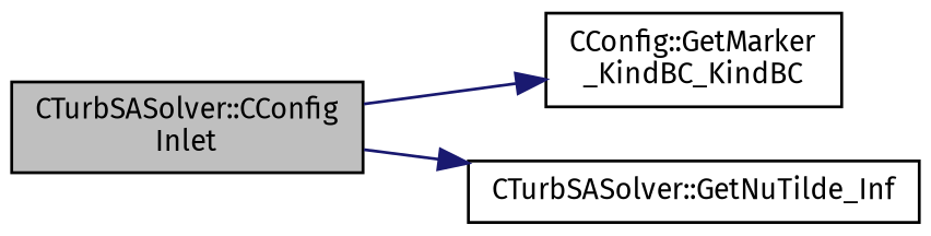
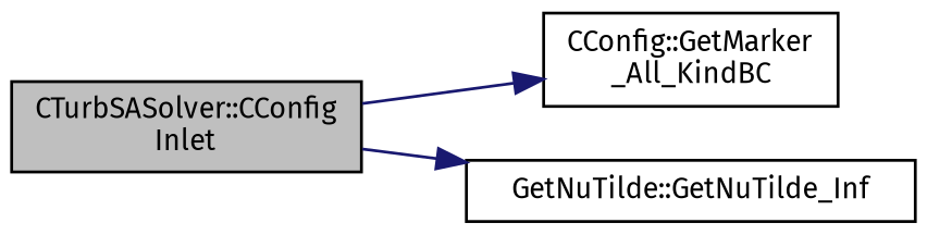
  digraph {
    fontname="Fira Sans"
    rankdir=LR
    node [color=black fillcolor=white fontname="Fira Sans" fontsize=10 shape=record style=filled]
    edge [color=midnightblue fontname="Fira Sans" fontsize=10 labelfontname=Helvetica labelfontsize=10 style=solid]
    n1 [fillcolor=grey75 fontcolor=black height=0.2 label="CTurbSASolver::CConfig\lInlet" width=0.4]
-   n2 [height=0.2 label="CConfig::GetMarker\l_KindBC_KindBC" width=0.4]
-   n3 [height=0.2 label="CTurbSASolver::GetNuTilde_Inf" width=0.4]
+   n2 [height=0.2 label="CConfig::GetMarker\l_All_KindBC" width=0.4]
+   n3 [height=0.2 label="GetNuTilde::GetNuTilde_Inf" width=0.4]
    n1 -> n2
    n1 -> n3
  }
